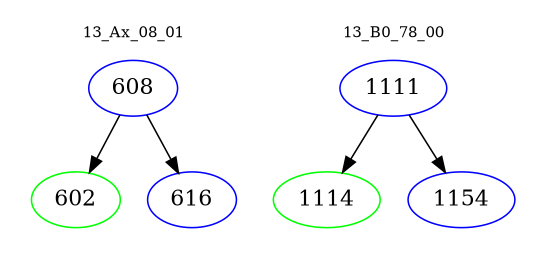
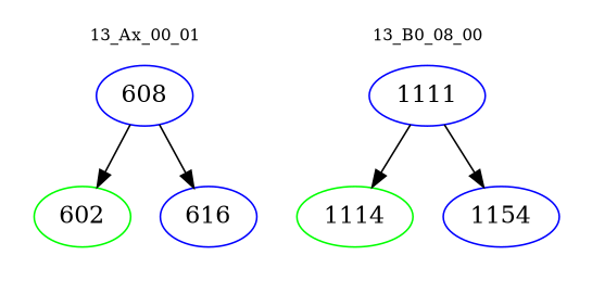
  digraph {
    node [color=blue]
    edge [color=black]
    n1 [label=608]
    n2 [color=green label=602]
    n3 [label=616]
    n4 [label=1111]
    n5 [color=green label=1114]
    n6 [label=1154]
    subgraph cluster_1 {
      color=white
      fontsize=10
-     label="13_Ax_08_01"
+     label="13_Ax_00_01"
      n1
      n2
      n3
    }
    subgraph cluster_2 {
      color=white
      fontsize=10
-     label="13_B0_78_00"
+     label="13_B0_08_00"
      n4
      n5
      n6
    }
    n1 -> n2
    n1 -> n3
    n4 -> n5
    n4 -> n6
  }
